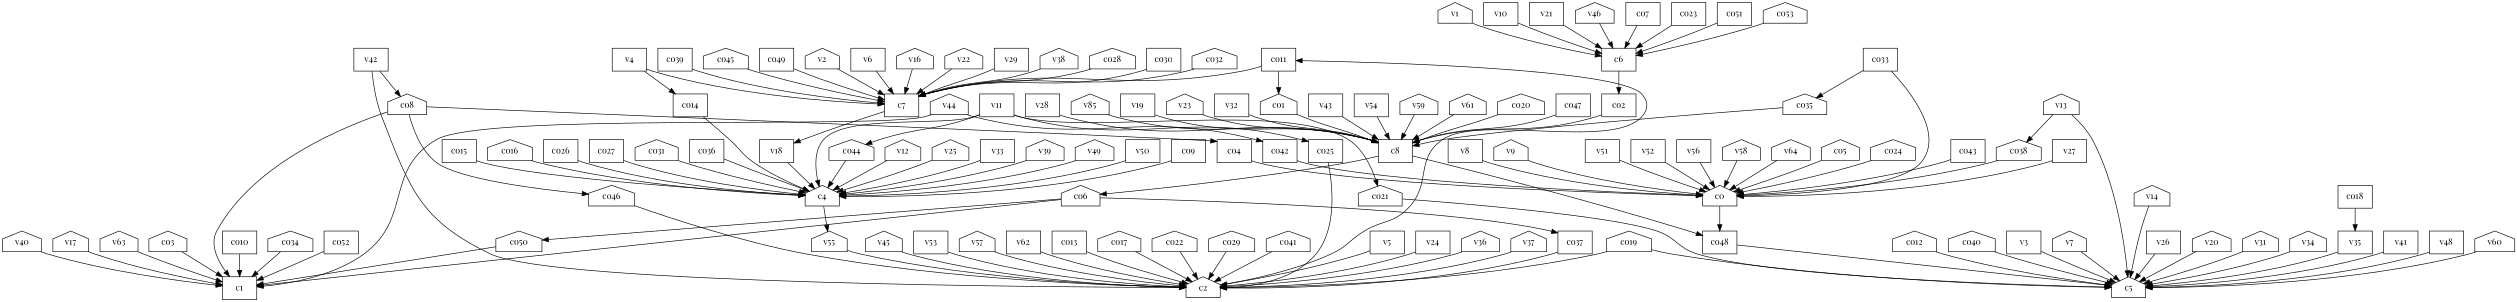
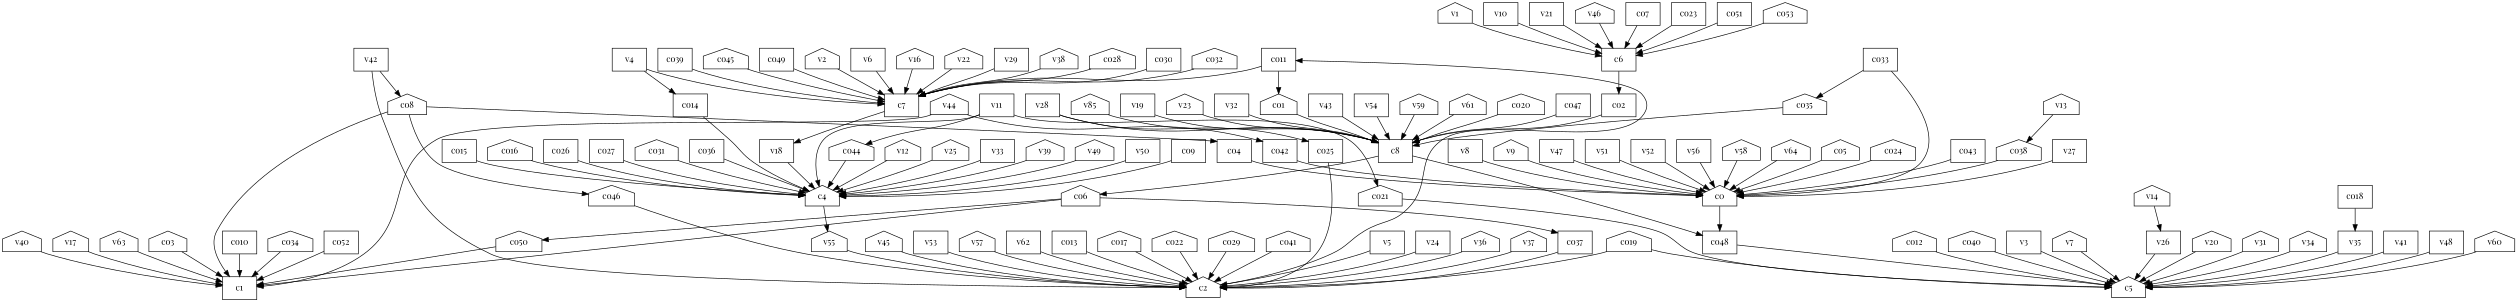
  strict digraph {
    fontname="Playfair Display"
    node [fontname="Playfair Display" shape=house]
    edge [fontname="Playfair Display" weight=1]
    co11 [shape=box]
    c2
    c8 [shape=box]
    co1
    c7 [shape=box]
    n6 [label=c0]
    co48 [shape=box]
    c5
    c4
    v55
    c6 [shape=box]
    co2 [shape=box]
    v18 [shape=box]
    co6
    c1 [shape=box]
    co37 [shape=box]
    co50
    v1
    v2
    v3 [shape=box]
    v27 [shape=box]
    v4 [shape=box]
    co14 [shape=box]
    v5 [shape=box]
    v6 [shape=box]
    v7
    v8 [shape=box]
    v9
    v10 [shape=box]
    v11 [shape=box]
    co21
    co44
    v12
    v13
    co38
    v14
    n37 [label=v85]
    v16
    v17
    v19 [shape=box]
    v20
    v21 [shape=box]
    v22
    v23
    v24 [shape=box]
    v25
    v26 [shape=box]
    v28 [shape=box]
    co25 [shape=box]
    v29 [shape=box]
    v31
    v32 [shape=box]
    v33 [shape=box]
    v34
    v35 [shape=box]
    v36
    v37
    v38
    v39
    v40
    v41 [shape=box]
    v42 [shape=box]
    co8
    co4 [shape=box]
    co46
    v43 [shape=box]
    v44
    co42 [shape=box]
    v45
    v46
+   v47 [shape=box]
    v48 [shape=box]
    v49
    v50 [shape=box]
    v51 [shape=box]
    v52 [shape=box]
    v53 [shape=box]
    v54 [shape=box]
    v56 [shape=box]
    v57
    v58
    v59
    v60
    v61
    v62 [shape=box]
    v63
    v64
    co3
    co5
    co7 [shape=box]
    co9 [shape=box]
    co10 [shape=box]
    co12
    co13 [shape=box]
    co15 [shape=box]
    co16
    co17
    co18 [shape=box]
    co19
    co20
    co22
    co23 [shape=box]
    co24
    co26 [shape=box]
    co27 [shape=box]
    co28
    co29
    co30 [shape=box]
    co31
    co32
    co33 [shape=box]
    co35
    co34
    co36 [shape=box]
    co39 [shape=box]
    co40
    co41
    co43 [shape=box]
    co45
    co47 [shape=box]
    co49 [shape=box]
    co51 [shape=box]
    co52 [shape=box]
    co53
    co11 -> co1
    co11 -> c7
    c2 -> co11
    c8 -> co48
    c8 -> co6
    co1 -> c8
    c7 -> v18
    n6 -> co48
    co48 -> c5
    c4 -> v55
    v55 -> c2
    c6 -> co2
    co2 -> c8
    v18 -> c4
    co6 -> c1
    co6 -> co37
    co6 -> co50
    co37 -> c2
    co50 -> c1
    v1 -> c6
    v2 -> c7
    v3 -> c5
    v27 -> n6
    v4 -> c7
    v4 -> co14
    co14 -> c4
    v5 -> c2
    v6 -> c7
    v7 -> c5
    v8 -> n6
    v9 -> n6
    v10 -> c6
    v11 -> c4
    v11 -> co21
    v11 -> co44
    co21 -> c5
    co44 -> c4
    v12 -> c4
-   v13 -> c5
    v13 -> co38
    co38 -> n6
-   v14 -> c5
+   v14 -> v26
    n37 -> c8
    v16 -> c7
    v17 -> c1
    v19 -> c8
    v20 -> c5
    v21 -> c6
    v22 -> c7
    v23 -> c8
    v24 -> c2
    v25 -> c4
    v26 -> c5
    v28 -> c8
-   v11 -> co25
+   v28 -> co25
    co25 -> c2
    v29 -> c7
    v31 -> c5
    v32 -> c8
    v33 -> c4
    v34 -> c5
    v35 -> c5
    v36 -> c2
    v37 -> c2
    v38 -> c7
    v39 -> c4
    v40 -> c1
    v41 -> c5
    v42 -> c2
    v42 -> co8
    co8 -> c1
    co8 -> co4
    co8 -> co46
    co4 -> n6
    co46 -> c2
    v43 -> c8
    v44 -> c1
    v44 -> co42
    co42 -> n6
    v45 -> c2
    v46 -> c6
+   v47 -> n6
    v48 -> c5
    v49 -> c4
    v50 -> c4
    v51 -> n6
    v52 -> n6
    v53 -> c2
    v54 -> c8
    v56 -> n6
    v57 -> c2
    v58 -> n6
    v59 -> c8
    v60 -> c5
    v61 -> c8
    v62 -> c2
    v63 -> c1
    v64 -> n6
    co3 -> c1
    co5 -> n6
    co7 -> c6
    co9 -> c4
    co10 -> c1
    co12 -> c5
    co13 -> c2
    co15 -> c4
    co16 -> c4
    co17 -> c2
    co18 -> v35
    co19 -> c2
    co19 -> c5
    co20 -> c8
    co22 -> c2
    co23 -> c6
    co24 -> n6
    co26 -> c4
    co27 -> c4
    co28 -> c7
    co29 -> c2
    co30 -> c7
    co31 -> c4
    co32 -> c7
    co33 -> n6
    co33 -> co35
    co35 -> c8
    co34 -> c1
    co36 -> c4
    co39 -> c7
    co40 -> c5
    co41 -> c2
    co43 -> n6
    co45 -> c7
    co47 -> c8
    co49 -> c7
    co51 -> c6
    co52 -> c1
    co53 -> c6
  }
